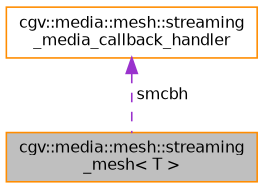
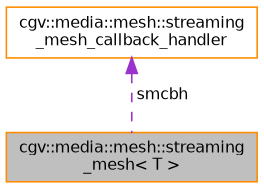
  digraph {
    node [color=darkorange fontname=Helvetica fontsize=10 shape=record]
    n1 [fillcolor=grey75 fontcolor=black height=0.2 label="cgv::media::mesh::streaming\l_mesh\< T \>" style=filled width=0.4]
-   n2 [height=0.2 label="cgv::media::mesh::streaming\l_media_callback_handler" width=0.4]
+   n2 [height=0.2 label="cgv::media::mesh::streaming\l_mesh_callback_handler" width=0.4]
    n2 -> n1 [color=darkorchid3 dir=back fontname=Helvetica fontsize=10 label=" smcbh" labelfontname=Helvetica labelfontsize=10 style=dashed]
  }
